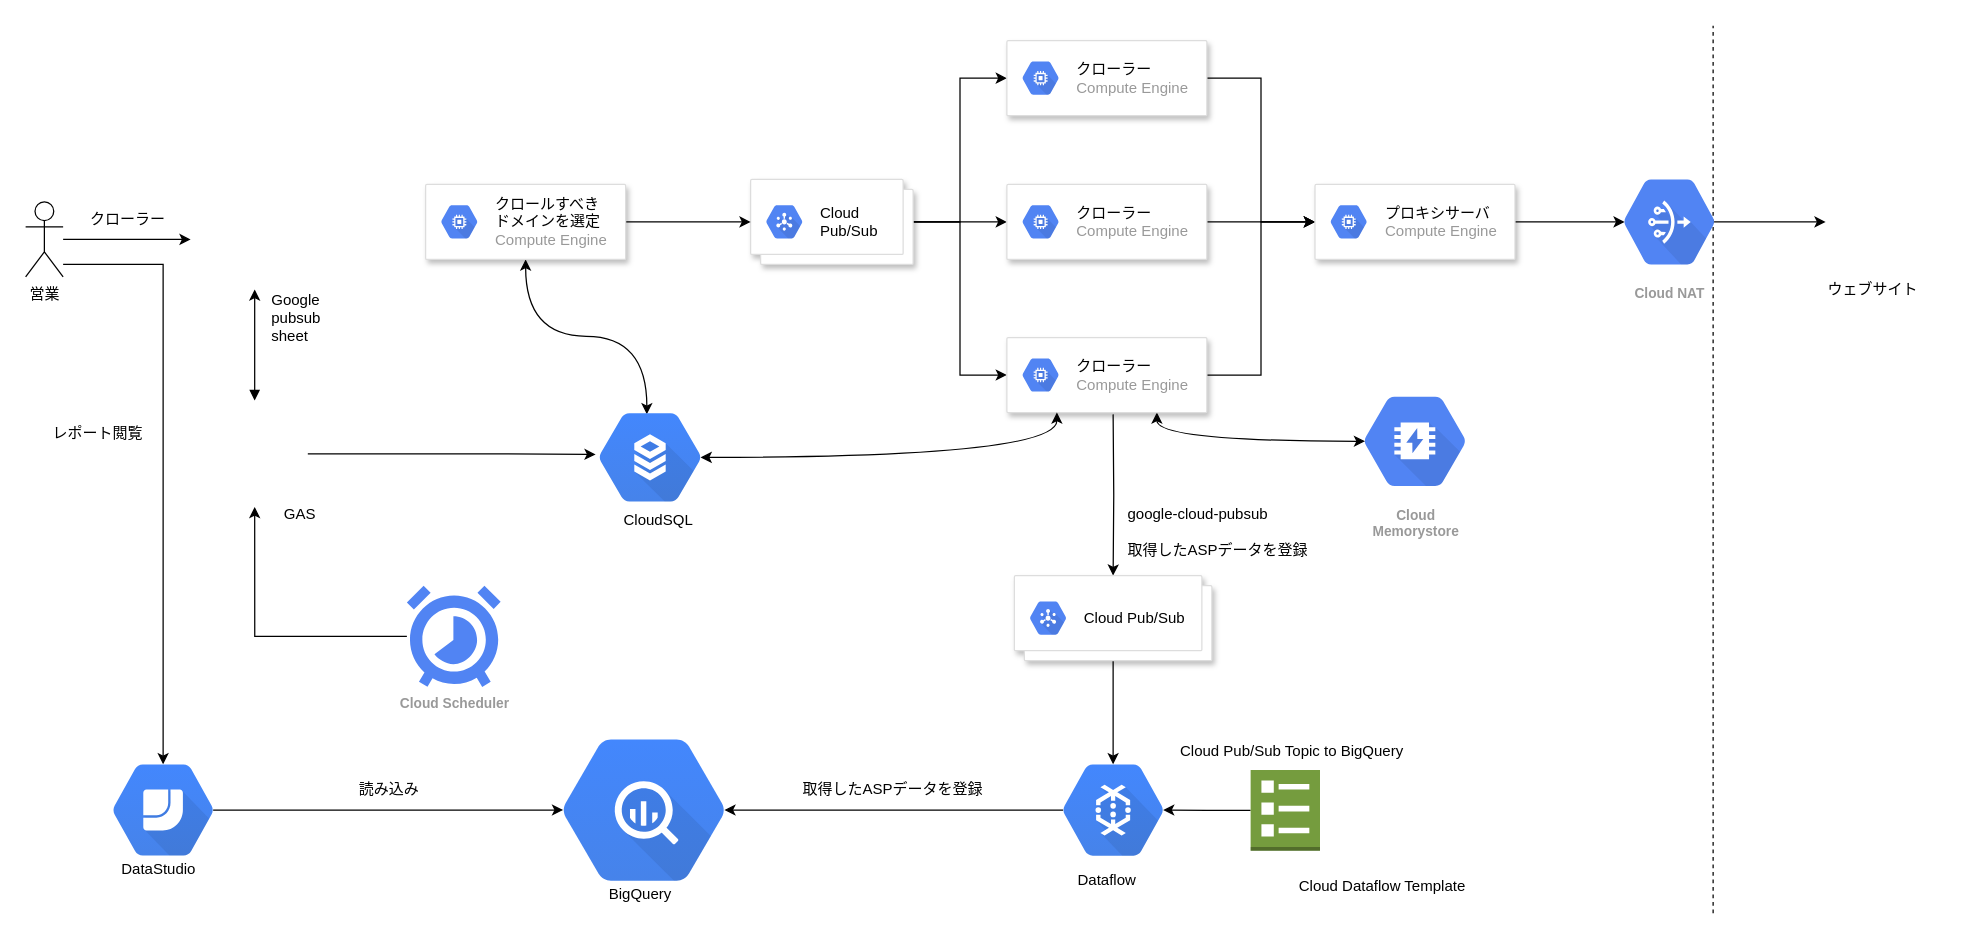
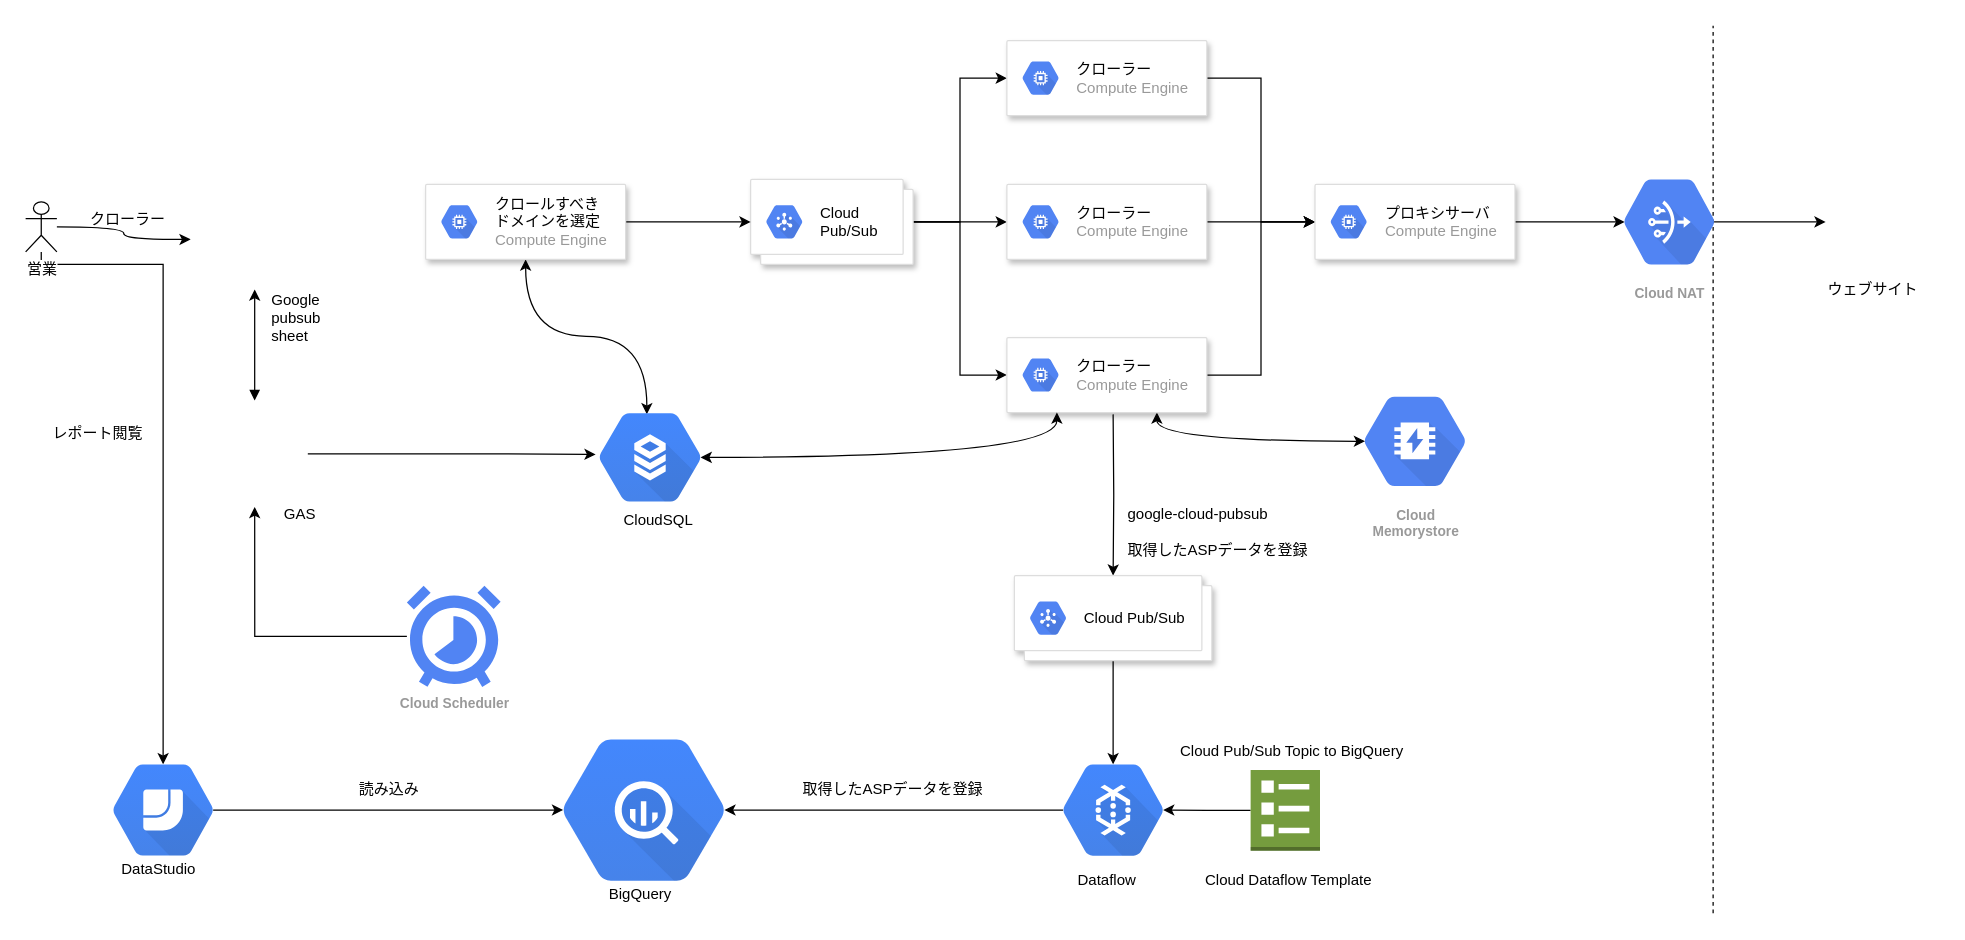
  <mxCell id="0" />
  <mxCell id="1" parent="0" />
  <mxCell id="2" style="edgeStyle=orthogonalEdgeStyle;rounded=0;orthogonalLoop=1;jettySize=auto;html=1;" edge="1" parent="1" source="4" target="33"><mxGeometry relative="1" as="geometry"><Array as="points"><mxPoint x="130" y="211" /></Array></mxGeometry></mxCell>
  <mxCell id="3" style="edgeStyle=orthogonalEdgeStyle;curved=1;orthogonalLoop=1;jettySize=auto;html=1;" edge="1" parent="1" source="4"><mxGeometry relative="1" as="geometry"><mxPoint x="152" y="191" as="targetPoint" /></mxGeometry></mxCell>
- <mxCell id="4" value="営業" style="shape=umlActor;verticalLabelPosition=bottom;labelBackgroundColor=#ffffff;verticalAlign=top;html=1;outlineConnect=0;" vertex="1" parent="1"><mxGeometry x="20" y="161" width="30" height="60" as="geometry" /></mxCell>
+ <mxCell id="4" value="営業" style="shape=umlActor;verticalLabelPosition=bottom;labelBackgroundColor=#ffffff;verticalAlign=top;html=1;outlineConnect=0;" vertex="1" parent="1"><mxGeometry x="20" y="161" width="25" height="40" as="geometry" /></mxCell>
  <mxCell id="5" style="edgeStyle=orthogonalEdgeStyle;rounded=0;orthogonalLoop=1;jettySize=auto;html=1;entryX=-0.037;entryY=0.467;entryDx=0;entryDy=0;entryPerimeter=0;" edge="1" parent="1" source="7" target="58"><mxGeometry relative="1" as="geometry" /></mxCell>
  <mxCell id="6" style="edgeStyle=orthogonalEdgeStyle;rounded=0;orthogonalLoop=1;jettySize=auto;html=1;entryX=0.5;entryY=1;entryDx=0;entryDy=0;startArrow=block;startFill=1;" edge="1" parent="1" source="7" target="54"><mxGeometry relative="1" as="geometry" /></mxCell>
  <mxCell id="7" value="" style="shape=image;verticalLabelPosition=bottom;labelBackgroundColor=#ffffff;verticalAlign=top;aspect=fixed;imageAspect=0;image=https://amitica.net/wp-content/uploads/2019/03/google-apps-script.png;" vertex="1" parent="1"><mxGeometry x="160.75" y="320" width="85" height="85" as="geometry" /></mxCell>
  <mxCell id="8" value="クローラー" style="text;html=1;resizable=0;points=[];autosize=1;align=left;verticalAlign=top;spacingTop=-4;" vertex="1" parent="1"><mxGeometry x="70" y="164.5" width="90" height="20" as="geometry" /></mxCell>
  <mxCell id="9" value="GAS" style="text;html=1;resizable=0;points=[];autosize=1;align=left;verticalAlign=top;spacingTop=-4;" vertex="1" parent="1"><mxGeometry x="225" y="401" width="40" height="20" as="geometry" /></mxCell>
  <mxCell id="10" style="edgeStyle=orthogonalEdgeStyle;rounded=0;orthogonalLoop=1;jettySize=auto;html=1;entryX=0;entryY=0.5;entryDx=0;entryDy=0;" edge="1" parent="1" source="13" target="20"><mxGeometry relative="1" as="geometry" /></mxCell>
  <mxCell id="11" style="edgeStyle=orthogonalEdgeStyle;rounded=0;orthogonalLoop=1;jettySize=auto;html=1;entryX=0;entryY=0.5;entryDx=0;entryDy=0;" edge="1" parent="1" source="13" target="46"><mxGeometry relative="1" as="geometry" /></mxCell>
  <mxCell id="12" style="edgeStyle=orthogonalEdgeStyle;rounded=0;orthogonalLoop=1;jettySize=auto;html=1;entryX=0;entryY=0.5;entryDx=0;entryDy=0;" edge="1" parent="1" source="13" target="50"><mxGeometry relative="1" as="geometry" /></mxCell>
  <mxCell id="13" value="" style="shape=mxgraph.gcp2.doubleRect;strokeColor=#dddddd;fillColor=#ffffff;shadow=1;strokeWidth=1;" vertex="1" parent="1"><mxGeometry x="600" y="143" width="130" height="68" as="geometry" /></mxCell>
  <mxCell id="14" value="&lt;font color=&quot;#000000&quot;&gt;Cloud&lt;br&gt;Pub/Sub&lt;/font&gt;" style="dashed=0;connectable=0;html=1;fillColor=#5184F3;strokeColor=none;shape=mxgraph.gcp2.hexIcon;prIcon=cloud_pubsub;part=1;labelPosition=right;verticalLabelPosition=middle;align=left;verticalAlign=middle;spacingLeft=5;fontColor=#999999;fontSize=12;" vertex="1" parent="13"><mxGeometry y="0.5" width="44" height="39" relative="1" as="geometry"><mxPoint x="5" y="-19.5" as="offset" /></mxGeometry></mxCell>
  <mxCell id="15" value="" style="edgeStyle=orthogonalEdgeStyle;rounded=0;orthogonalLoop=1;jettySize=auto;html=1;exitX=1;exitY=0.5;exitDx=0;exitDy=0;" edge="1" parent="1" target="13" source="17"><mxGeometry relative="1" as="geometry"><mxPoint x="609" y="191" as="sourcePoint" /></mxGeometry></mxCell>
  <mxCell id="16" style="edgeStyle=orthogonalEdgeStyle;curved=1;orthogonalLoop=1;jettySize=auto;html=1;entryX=0.469;entryY=0.014;entryDx=0;entryDy=0;entryPerimeter=0;startArrow=classic;startFill=1;" edge="1" parent="1" source="17" target="58"><mxGeometry relative="1" as="geometry" /></mxCell>
  <mxCell id="17" value="" style="strokeColor=#dddddd;fillColor=#ffffff;shadow=1;strokeWidth=1;rounded=1;absoluteArcSize=1;arcSize=2;" vertex="1" parent="1"><mxGeometry x="340" y="147" width="160" height="60" as="geometry" /></mxCell>
  <mxCell id="18" value="&lt;font color=&quot;#000000&quot;&gt;クロールすべき&lt;br&gt;ドメインを選定&lt;/font&gt;&lt;br&gt;Compute Engine" style="dashed=0;connectable=0;html=1;fillColor=#5184F3;strokeColor=none;shape=mxgraph.gcp2.hexIcon;prIcon=compute_engine;part=1;labelPosition=right;verticalLabelPosition=middle;align=left;verticalAlign=middle;spacingLeft=5;fontColor=#999999;fontSize=12;" vertex="1" parent="17"><mxGeometry y="0.5" width="44" height="39" relative="1" as="geometry"><mxPoint x="5" y="-19.5" as="offset" /></mxGeometry></mxCell>
  <mxCell id="19" style="edgeStyle=orthogonalEdgeStyle;rounded=0;orthogonalLoop=1;jettySize=auto;html=1;entryX=0;entryY=0.5;entryDx=0;entryDy=0;startArrow=none;startFill=0;" edge="1" parent="1" source="20" target="62"><mxGeometry relative="1" as="geometry" /></mxCell>
  <mxCell id="20" value="" style="strokeColor=#dddddd;fillColor=#ffffff;shadow=1;strokeWidth=1;rounded=1;absoluteArcSize=1;arcSize=2;" vertex="1" parent="1"><mxGeometry x="805" y="32" width="160" height="60" as="geometry" /></mxCell>
  <mxCell id="21" value="&lt;font color=&quot;#000000&quot;&gt;クローラー&lt;/font&gt;&lt;br&gt;Compute Engine" style="dashed=0;connectable=0;html=1;fillColor=#5184F3;strokeColor=none;shape=mxgraph.gcp2.hexIcon;prIcon=compute_engine;part=1;labelPosition=right;verticalLabelPosition=middle;align=left;verticalAlign=middle;spacingLeft=5;fontColor=#999999;fontSize=12;" vertex="1" parent="20"><mxGeometry y="0.5" width="44" height="39" relative="1" as="geometry"><mxPoint x="5" y="-19.5" as="offset" /></mxGeometry></mxCell>
  <mxCell id="22" value="" style="edgeStyle=orthogonalEdgeStyle;rounded=0;orthogonalLoop=1;jettySize=auto;html=1;entryX=0.5;entryY=0;entryDx=0;entryDy=0;" edge="1" parent="1" target="37"><mxGeometry relative="1" as="geometry"><mxPoint x="890" y="331" as="sourcePoint" /><mxPoint x="890" y="431" as="targetPoint" /></mxGeometry></mxCell>
  <mxCell id="23" value="" style="edgeStyle=orthogonalEdgeStyle;rounded=0;orthogonalLoop=1;jettySize=auto;html=1;exitX=0.825;exitY=0.5;exitDx=0;exitDy=0;exitPerimeter=0;" edge="1" parent="1" source="65" target="24"><mxGeometry relative="1" as="geometry"><Array as="points" /></mxGeometry></mxCell>
  <mxCell id="24" value="" style="shape=image;html=1;verticalAlign=top;verticalLabelPosition=bottom;labelBackgroundColor=#ffffff;imageAspect=0;aspect=fixed;image=https://cdn2.iconfinder.com/data/icons/circle-icons-1/64/browser-128.png" vertex="1" parent="1"><mxGeometry x="1460" y="135" width="84" height="84" as="geometry" /></mxCell>
  <mxCell id="25" value="ウェブサイト" style="text;html=1;resizable=0;points=[];autosize=1;align=left;verticalAlign=top;spacingTop=-4;" vertex="1" parent="1"><mxGeometry x="1460" y="221" width="90" height="20" as="geometry" /></mxCell>
  <mxCell id="26" value="google-cloud-pubsub&lt;br&gt;&lt;br&gt;取得したASPデータを登録" style="text;html=1;resizable=0;points=[];autosize=1;align=left;verticalAlign=top;spacingTop=-4;" vertex="1" parent="1"><mxGeometry x="900" y="401" width="180" height="40" as="geometry" /></mxCell>
  <mxCell id="27" style="edgeStyle=orthogonalEdgeStyle;rounded=0;orthogonalLoop=1;jettySize=auto;html=1;" edge="1" parent="1" source="28" target="29"><mxGeometry relative="1" as="geometry" /></mxCell>
  <mxCell id="28" value="" style="shape=mxgraph.gcp.big_data.cloud_dataflow;html=1;fillColor=#4387FD;gradientColor=#4683EA;strokeColor=none;verticalLabelPosition=bottom;verticalAlign=top;align=center;" vertex="1" parent="1"><mxGeometry x="850" y="611" width="80" height="73" as="geometry" /></mxCell>
  <mxCell id="29" value="" style="shape=mxgraph.gcp.big_data.bigquery;html=1;fillColor=#4387FD;gradientColor=#4683EA;strokeColor=none;verticalLabelPosition=bottom;verticalAlign=top;align=center;" vertex="1" parent="1"><mxGeometry x="450" y="591" width="129" height="113" as="geometry" /></mxCell>
  <mxCell id="30" value="BigQuery" style="text;html=1;resizable=0;points=[];autosize=1;align=left;verticalAlign=top;spacingTop=-4;" vertex="1" parent="1"><mxGeometry x="485" y="705" width="70" height="20" as="geometry" /></mxCell>
  <mxCell id="31" value="取得したASPデータを登録" style="text;html=1;resizable=0;points=[];autosize=1;align=left;verticalAlign=top;spacingTop=-4;" vertex="1" parent="1"><mxGeometry x="640" y="621" width="160" height="20" as="geometry" /></mxCell>
  <mxCell id="32" style="edgeStyle=orthogonalEdgeStyle;rounded=0;orthogonalLoop=1;jettySize=auto;html=1;" edge="1" parent="1" source="33" target="29"><mxGeometry relative="1" as="geometry" /></mxCell>
  <mxCell id="33" value="" style="shape=mxgraph.gcp.big_data.data_studio;html=1;fillColor=#4387FD;gradientColor=#4683EA;strokeColor=none;verticalLabelPosition=bottom;verticalAlign=top;align=center;" vertex="1" parent="1"><mxGeometry x="90" y="611" width="80" height="73" as="geometry" /></mxCell>
  <mxCell id="34" value="DataStudio" style="text;html=1;resizable=0;points=[];autosize=1;align=left;verticalAlign=top;spacingTop=-4;" vertex="1" parent="1"><mxGeometry x="95" y="685" width="70" height="20" as="geometry" /></mxCell>
  <mxCell id="35" value="レポート閲覧" style="text;html=1;resizable=0;points=[];autosize=1;align=left;verticalAlign=top;spacingTop=-4;" vertex="1" parent="1"><mxGeometry x="40" y="336" width="90" height="20" as="geometry" /></mxCell>
  <mxCell id="36" style="edgeStyle=orthogonalEdgeStyle;rounded=0;orthogonalLoop=1;jettySize=auto;html=1;" edge="1" parent="1" source="37" target="28"><mxGeometry relative="1" as="geometry" /></mxCell>
  <mxCell id="37" value="" style="shape=mxgraph.gcp2.doubleRect;strokeColor=#dddddd;fillColor=#ffffff;shadow=1;strokeWidth=1;" vertex="1" parent="1"><mxGeometry x="811" y="460" width="158" height="68" as="geometry" /></mxCell>
  <mxCell id="38" value="&lt;font color=&quot;#000000&quot;&gt;Cloud Pub/Sub&lt;/font&gt;" style="dashed=0;connectable=0;html=1;fillColor=#5184F3;strokeColor=none;shape=mxgraph.gcp2.hexIcon;prIcon=cloud_pubsub;part=1;labelPosition=right;verticalLabelPosition=middle;align=left;verticalAlign=middle;spacingLeft=5;fontColor=#999999;fontSize=12;" vertex="1" parent="37"><mxGeometry y="0.5" width="44" height="39" relative="1" as="geometry"><mxPoint x="5" y="-19.5" as="offset" /></mxGeometry></mxCell>
  <mxCell id="39" value="Dataflow" style="text;html=1;resizable=0;points=[];autosize=1;align=left;verticalAlign=top;spacingTop=-4;" vertex="1" parent="1"><mxGeometry x="860" y="694" width="60" height="20" as="geometry" /></mxCell>
  <mxCell id="40" style="edgeStyle=orthogonalEdgeStyle;rounded=0;orthogonalLoop=1;jettySize=auto;html=1;" edge="1" parent="1" source="41" target="28"><mxGeometry relative="1" as="geometry" /></mxCell>
  <mxCell id="41" value="" style="outlineConnect=0;dashed=0;verticalLabelPosition=bottom;verticalAlign=top;align=center;html=1;shape=mxgraph.aws3.template;fillColor=#759C3E;gradientColor=none;" vertex="1" parent="1"><mxGeometry x="1000" y="615.5" width="55.5" height="64.5" as="geometry" /></mxCell>
- <mxCell id="42" value="Cloud Dataflow Template" style="text;html=1;resizable=0;points=[];autosize=1;align=left;verticalAlign=top;spacingTop=-4;" vertex="1" parent="1"><mxGeometry x="1037" y="699" width="150" height="20" as="geometry" /></mxCell>
+ <mxCell id="42" value="Cloud Dataflow Template" style="text;html=1;resizable=0;points=[];autosize=1;align=left;verticalAlign=top;spacingTop=-4;" vertex="1" parent="1"><mxGeometry x="962" y="694" width="150" height="20" as="geometry" /></mxCell>
  <mxCell id="43" value="Cloud Pub/Sub Topic to BigQuery" style="text;html=1;resizable=0;points=[];autosize=1;align=left;verticalAlign=top;spacingTop=-4;" vertex="1" parent="1"><mxGeometry x="942" y="591" width="190" height="20" as="geometry" /></mxCell>
  <mxCell id="44" value="読み込み" style="text;html=1;resizable=0;points=[];autosize=1;align=left;verticalAlign=top;spacingTop=-4;" vertex="1" parent="1"><mxGeometry x="285" y="621" width="60" height="20" as="geometry" /></mxCell>
  <mxCell id="45" style="edgeStyle=orthogonalEdgeStyle;rounded=0;orthogonalLoop=1;jettySize=auto;html=1;entryX=0;entryY=0.5;entryDx=0;entryDy=0;startArrow=none;startFill=0;" edge="1" parent="1" source="46" target="62"><mxGeometry relative="1" as="geometry" /></mxCell>
  <mxCell id="46" value="" style="strokeColor=#dddddd;fillColor=#ffffff;shadow=1;strokeWidth=1;rounded=1;absoluteArcSize=1;arcSize=2;" vertex="1" parent="1"><mxGeometry x="805" y="147" width="160" height="60" as="geometry" /></mxCell>
  <mxCell id="47" value="&lt;font color=&quot;#000000&quot;&gt;クローラー&lt;/font&gt;&lt;br&gt;Compute Engine" style="dashed=0;connectable=0;html=1;fillColor=#5184F3;strokeColor=none;shape=mxgraph.gcp2.hexIcon;prIcon=compute_engine;part=1;labelPosition=right;verticalLabelPosition=middle;align=left;verticalAlign=middle;spacingLeft=5;fontColor=#999999;fontSize=12;" vertex="1" parent="46"><mxGeometry y="0.5" width="44" height="39" relative="1" as="geometry"><mxPoint x="5" y="-19.5" as="offset" /></mxGeometry></mxCell>
  <mxCell id="48" style="edgeStyle=orthogonalEdgeStyle;curved=1;orthogonalLoop=1;jettySize=auto;html=1;entryX=0.175;entryY=0.5;entryDx=0;entryDy=0;entryPerimeter=0;startArrow=classic;startFill=1;exitX=0.75;exitY=1;exitDx=0;exitDy=0;" edge="1" parent="1" source="50" target="52"><mxGeometry relative="1" as="geometry" /></mxCell>
  <mxCell id="49" style="edgeStyle=orthogonalEdgeStyle;orthogonalLoop=1;jettySize=auto;html=1;entryX=0;entryY=0.5;entryDx=0;entryDy=0;startArrow=none;startFill=0;rounded=0;" edge="1" parent="1" source="50" target="62"><mxGeometry relative="1" as="geometry" /></mxCell>
  <mxCell id="50" value="" style="strokeColor=#dddddd;fillColor=#ffffff;shadow=1;strokeWidth=1;rounded=1;absoluteArcSize=1;arcSize=2;" vertex="1" parent="1"><mxGeometry x="805" y="269.5" width="160" height="60" as="geometry" /></mxCell>
  <mxCell id="51" value="&lt;font color=&quot;#000000&quot;&gt;クローラー&lt;/font&gt;&lt;br&gt;Compute Engine" style="dashed=0;connectable=0;html=1;fillColor=#5184F3;strokeColor=none;shape=mxgraph.gcp2.hexIcon;prIcon=compute_engine;part=1;labelPosition=right;verticalLabelPosition=middle;align=left;verticalAlign=middle;spacingLeft=5;fontColor=#999999;fontSize=12;" vertex="1" parent="50"><mxGeometry y="0.5" width="44" height="39" relative="1" as="geometry"><mxPoint x="5" y="-19.5" as="offset" /></mxGeometry></mxCell>
  <mxCell id="52" value="Cloud&#10;Memorystore" style="html=1;fillColor=#5184F3;strokeColor=none;verticalAlign=top;labelPosition=center;verticalLabelPosition=bottom;align=center;spacingTop=-6;fontSize=11;fontStyle=1;fontColor=#999999;shape=mxgraph.gcp2.hexIcon;prIcon=cloud_memorystore" vertex="1" parent="1"><mxGeometry x="1070" y="300" width="123" height="105" as="geometry" /></mxCell>
  <mxCell id="53" value="Google&lt;br&gt;pubsub&lt;br&gt;sheet" style="text;html=1;resizable=0;points=[];autosize=1;align=left;verticalAlign=top;spacingTop=-4;" vertex="1" parent="1"><mxGeometry x="215" y="229.5" width="50" height="40" as="geometry" /></mxCell>
  <mxCell id="54" value="" style="shape=image;html=1;verticalAlign=top;verticalLabelPosition=bottom;labelBackgroundColor=#ffffff;imageAspect=0;aspect=fixed;image=https://cdn3.iconfinder.com/data/icons/document-icons-2/30/647714-excel-128.png" vertex="1" parent="1"><mxGeometry x="165" y="154.5" width="76.5" height="76.5" as="geometry" /></mxCell>
  <mxCell id="55" style="edgeStyle=orthogonalEdgeStyle;rounded=0;orthogonalLoop=1;jettySize=auto;html=1;entryX=0.5;entryY=1;entryDx=0;entryDy=0;" edge="1" parent="1" source="56" target="7"><mxGeometry relative="1" as="geometry" /></mxCell>
  <mxCell id="56" value="Cloud Scheduler" style="html=1;fillColor=#5184F3;strokeColor=none;verticalAlign=top;labelPosition=center;verticalLabelPosition=bottom;align=center;fontSize=11;fontStyle=1;fontColor=#999999;shape=mxgraph.gcp2.cloud_scheduler" vertex="1" parent="1"><mxGeometry x="325" y="468" width="75" height="81" as="geometry" /></mxCell>
  <mxCell id="57" value="" style="group" vertex="1" connectable="0" parent="1"><mxGeometry x="479" y="330" width="81" height="91.25" as="geometry" /></mxCell>
  <mxCell id="58" value="" style="shape=mxgraph.gcp.storage_databases.cloud_sql;html=1;fillColor=#4387FD;gradientColor=#4683EA;strokeColor=none;verticalLabelPosition=bottom;verticalAlign=top;align=center;" vertex="1" parent="57"><mxGeometry width="81" height="70.67" as="geometry" /></mxCell>
  <mxCell id="59" value="CloudSQL" style="text;html=1;align=center;verticalAlign=middle;resizable=0;points=[];;autosize=1;" vertex="1" parent="57"><mxGeometry x="12.15" y="75.718" width="70" height="20" as="geometry" /></mxCell>
  <mxCell id="60" style="edgeStyle=orthogonalEdgeStyle;curved=1;orthogonalLoop=1;jettySize=auto;html=1;entryX=0.25;entryY=1;entryDx=0;entryDy=0;startArrow=classic;startFill=1;" edge="1" parent="1" source="58" target="50"><mxGeometry relative="1" as="geometry" /></mxCell>
  <mxCell id="61" style="edgeStyle=orthogonalEdgeStyle;rounded=0;orthogonalLoop=1;jettySize=auto;html=1;entryX=0.175;entryY=0.5;entryDx=0;entryDy=0;entryPerimeter=0;startArrow=none;startFill=0;" edge="1" parent="1" source="62" target="65"><mxGeometry relative="1" as="geometry" /></mxCell>
  <mxCell id="62" value="" style="strokeColor=#dddddd;fillColor=#ffffff;shadow=1;strokeWidth=1;rounded=1;absoluteArcSize=1;arcSize=2;" vertex="1" parent="1"><mxGeometry x="1051.5" y="147" width="160" height="60" as="geometry" /></mxCell>
  <mxCell id="63" value="&lt;font color=&quot;#000000&quot;&gt;プロキシサーバ&lt;/font&gt;&lt;br&gt;Compute Engine" style="dashed=0;connectable=0;html=1;fillColor=#5184F3;strokeColor=none;shape=mxgraph.gcp2.hexIcon;prIcon=compute_engine;part=1;labelPosition=right;verticalLabelPosition=middle;align=left;verticalAlign=middle;spacingLeft=5;fontColor=#999999;fontSize=12;" vertex="1" parent="62"><mxGeometry y="0.5" width="44" height="39" relative="1" as="geometry"><mxPoint x="5" y="-19.5" as="offset" /></mxGeometry></mxCell>
  <mxCell id="64" value="" style="endArrow=none;dashed=1;html=1;" edge="1" parent="1"><mxGeometry width="50" height="50" relative="1" as="geometry"><mxPoint x="1370" y="730" as="sourcePoint" /><mxPoint x="1370" y="20" as="targetPoint" /></mxGeometry></mxCell>
  <mxCell id="65" value="Cloud NAT" style="html=1;fillColor=#5184F3;strokeColor=none;verticalAlign=top;labelPosition=center;verticalLabelPosition=bottom;align=center;spacingTop=-6;fontSize=11;fontStyle=1;fontColor=#999999;shape=mxgraph.gcp2.hexIcon;prIcon=cloud_nat" vertex="1" parent="1"><mxGeometry x="1280" y="127" width="110" height="100" as="geometry" /></mxCell>
